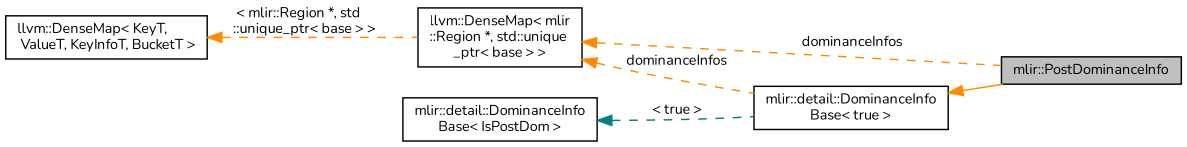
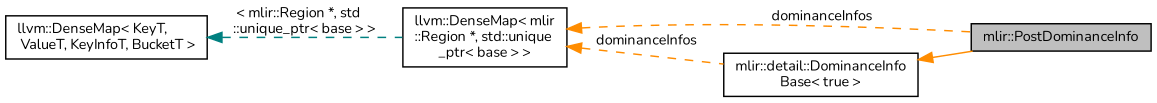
  digraph {
    fontname=Nunito
    rankdir=LR
    node [color=black fontname=Nunito fontsize=10 shape=record]
    edge [color=darkorange dir=back fontname=Nunito fontsize=10 labelfontname=Helvetica labelfontsize=10 style=dashed]
    n1 [fillcolor=grey75 fontcolor=black height=0.2 label="mlir::PostDominanceInfo" style=filled width=0.4]
    n2 [height=0.2 label="mlir::detail::DominanceInfo\lBase\< true \>" width=0.4]
    n3 [height=0.2 label="llvm::DenseMap\< mlir\l::Region *, std::unique\l_ptr\< base \> \>" width=0.4]
-   n4 [height=0.2 label="mlir::detail::DominanceInfo\lBase\< IsPostDom \>" width=0.4]
    n5 [height=0.2 label="llvm::DenseMap\< KeyT,\l ValueT, KeyInfoT, BucketT \>" width=0.4]
    n2 -> n1 [style=solid]
    n3 -> n1 [label=" dominanceInfos"]
    n3 -> n2 [label=" dominanceInfos"]
-   n4 -> n2 [color=teal label=" \< true \>"]
-   n5 -> n3 [label=" \< mlir::Region *, std\l::unique_ptr\< base \> \>"]
+   n5 -> n3 [color=teal label=" \< mlir::Region *, std\l::unique_ptr\< base \> \>"]
  }
